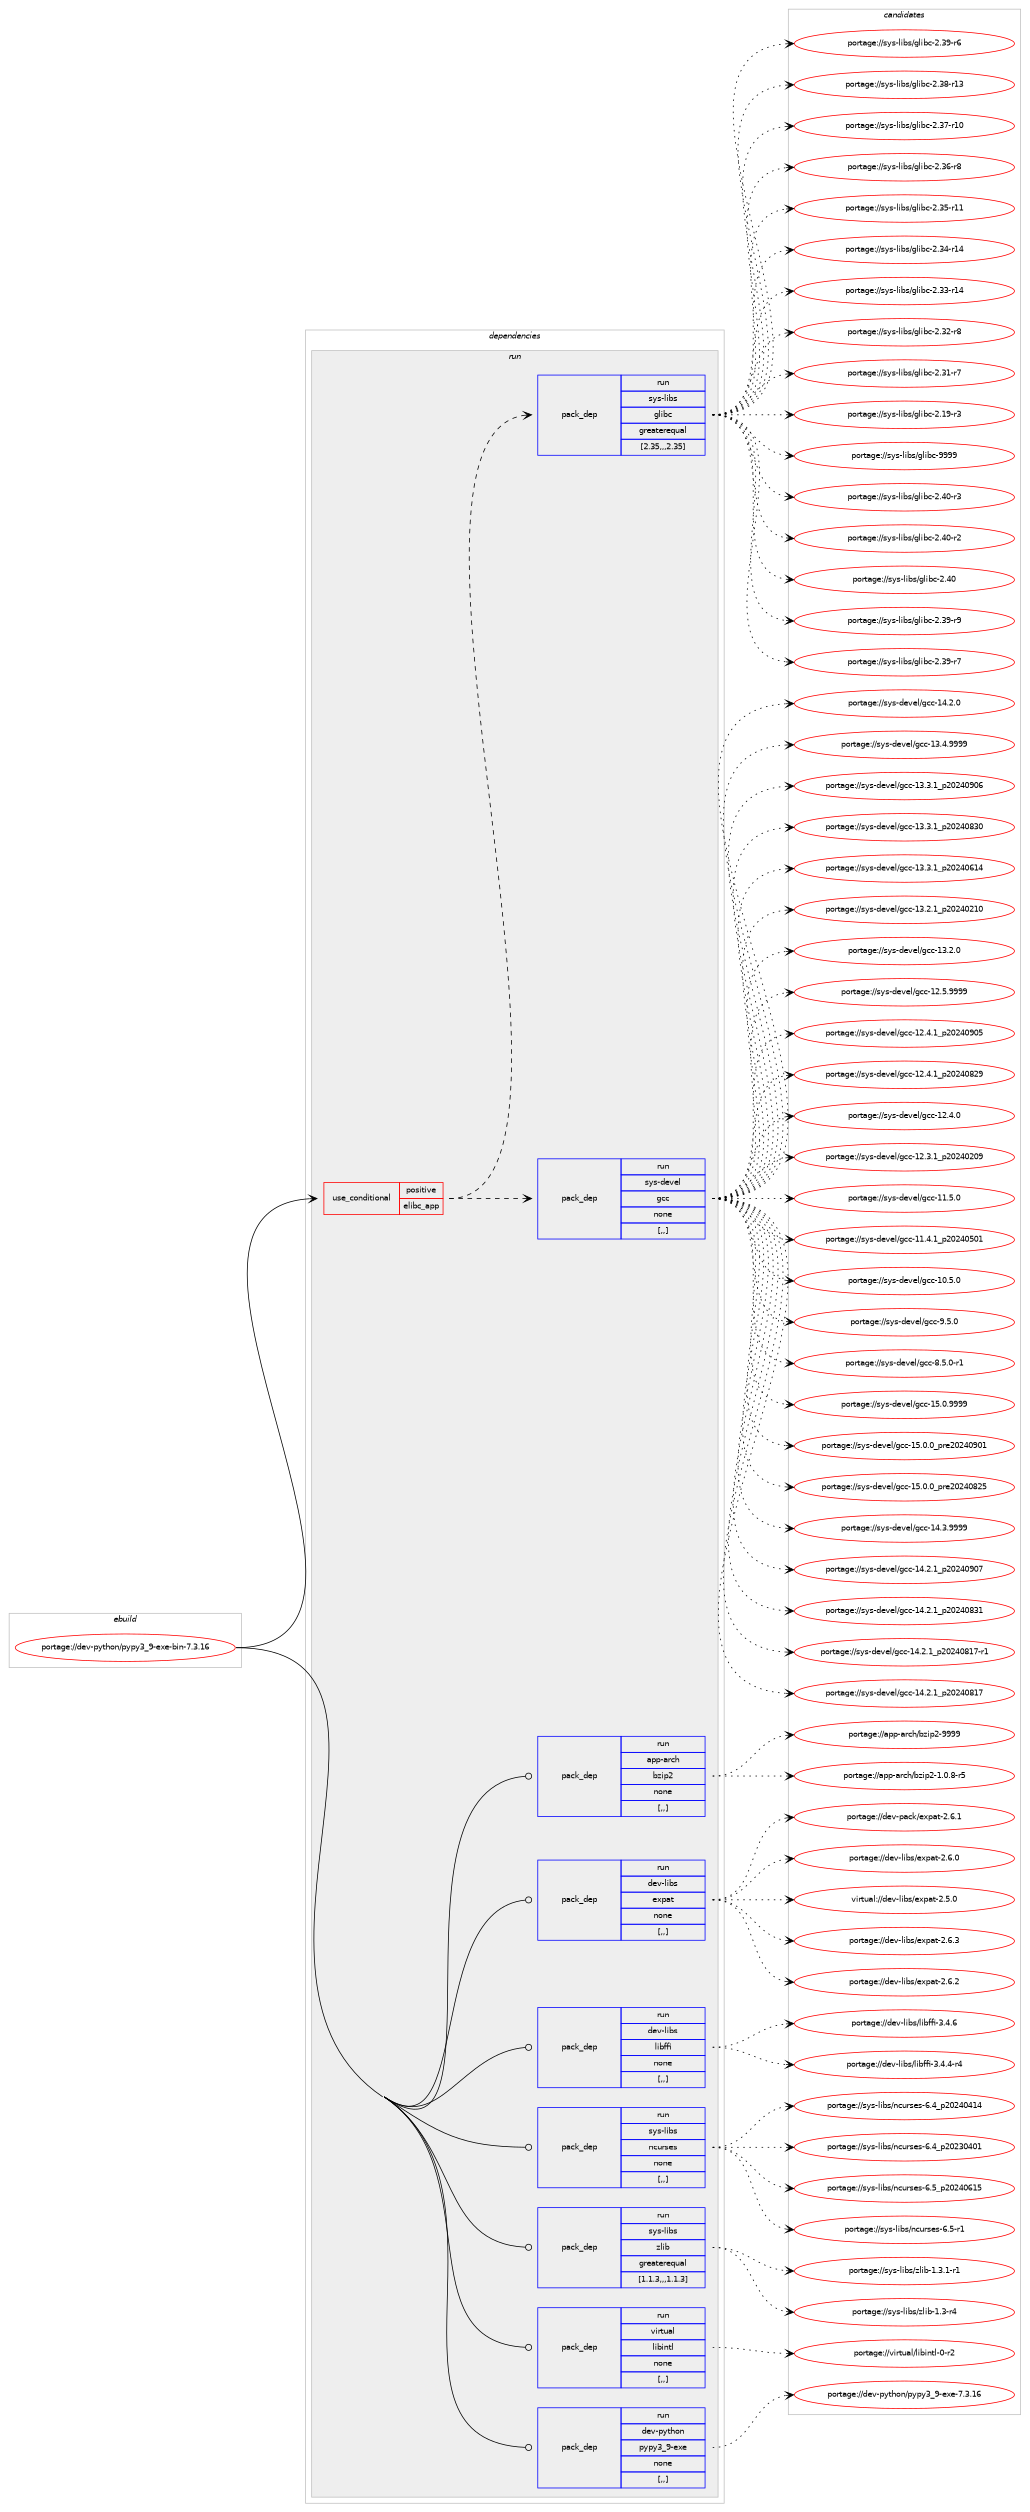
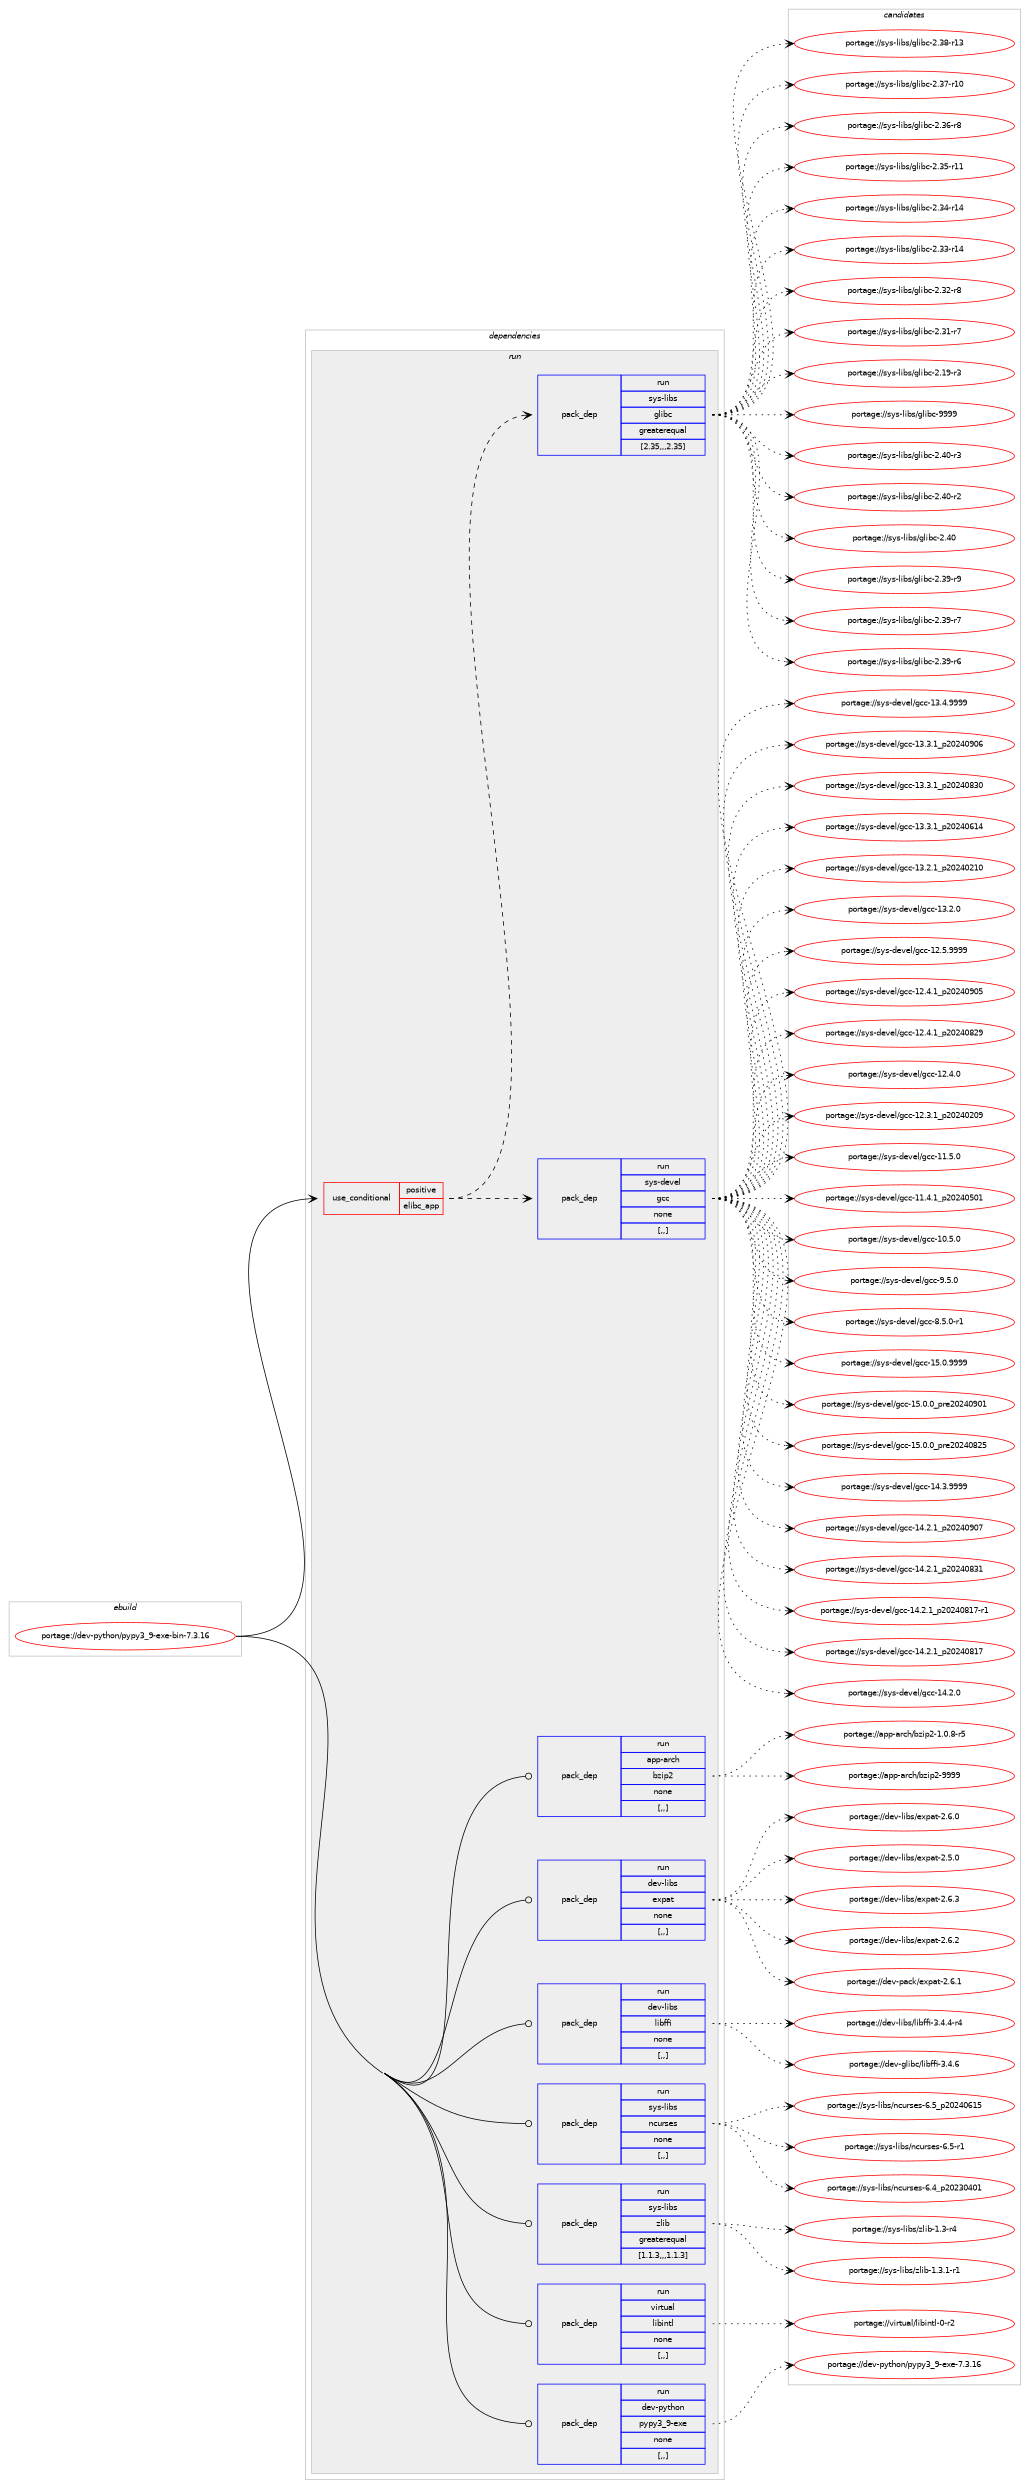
  digraph {
    compound=true
    concentrate=true
    fontname=Helvetica
    fontsize=10
    newrank=true
    rankdir=LR
    ranksep=1.5
    node [color=red fontname=Helvetica fontsize=10]
    edge [arrowhead=vee headport=w style=dotted tailport=e weight=100]
    n1 [label="portage://dev-python/pypy3_9-exe-bin-7.3.16" width=4]
    n2 [color=blue label=<<TABLE BORDER="0" CELLBORDER="1" CELLSPACING="0" CELLPADDING="4" WIDTH="220"><TR><TD ROWSPAN="6" CELLPADDING="30">pack_dep</TD></TR><TR><TD WIDTH="110">run</TD></TR><TR><TD>sys-devel</TD></TR><TR><TD>gcc</TD></TR><TR><TD>none</TD></TR><TR><TD>[,,]</TD></TR></TABLE>> shape=none]
    n3 [color=blue label=<<TABLE BORDER="0" CELLBORDER="1" CELLSPACING="0" CELLPADDING="4" WIDTH="220"><TR><TD ROWSPAN="6" CELLPADDING="30">pack_dep</TD></TR><TR><TD WIDTH="110">run</TD></TR><TR><TD>sys-libs</TD></TR><TR><TD>glibc</TD></TR><TR><TD>greaterequal</TD></TR><TR><TD>[2.35,,,2.35]</TD></TR></TABLE>> shape=none]
    n4 [label=<<TABLE BORDER="0" CELLBORDER="1" CELLSPACING="0" CELLPADDING="4"><TR><TD ROWSPAN="3" CELLPADDING="10">use_conditional</TD></TR><TR><TD>positive</TD></TR><TR><TD>elibc_app</TD></TR></TABLE>> shape=none]
    n5 [color=blue label=<<TABLE BORDER="0" CELLBORDER="1" CELLSPACING="0" CELLPADDING="4" WIDTH="220"><TR><TD ROWSPAN="6" CELLPADDING="30">pack_dep</TD></TR><TR><TD WIDTH="110">run</TD></TR><TR><TD>app-arch</TD></TR><TR><TD>bzip2</TD></TR><TR><TD>none</TD></TR><TR><TD>[,,]</TD></TR></TABLE>> shape=none]
    n6 [color=blue label=<<TABLE BORDER="0" CELLBORDER="1" CELLSPACING="0" CELLPADDING="4" WIDTH="220"><TR><TD ROWSPAN="6" CELLPADDING="30">pack_dep</TD></TR><TR><TD WIDTH="110">run</TD></TR><TR><TD>dev-libs</TD></TR><TR><TD>expat</TD></TR><TR><TD>none</TD></TR><TR><TD>[,,]</TD></TR></TABLE>> shape=none]
    n7 [color=blue label=<<TABLE BORDER="0" CELLBORDER="1" CELLSPACING="0" CELLPADDING="4" WIDTH="220"><TR><TD ROWSPAN="6" CELLPADDING="30">pack_dep</TD></TR><TR><TD WIDTH="110">run</TD></TR><TR><TD>dev-libs</TD></TR><TR><TD>libffi</TD></TR><TR><TD>none</TD></TR><TR><TD>[,,]</TD></TR></TABLE>> shape=none]
    n8 [color=blue label=<<TABLE BORDER="0" CELLBORDER="1" CELLSPACING="0" CELLPADDING="4" WIDTH="220"><TR><TD ROWSPAN="6" CELLPADDING="30">pack_dep</TD></TR><TR><TD WIDTH="110">run</TD></TR><TR><TD>sys-libs</TD></TR><TR><TD>ncurses</TD></TR><TR><TD>none</TD></TR><TR><TD>[,,]</TD></TR></TABLE>> shape=none]
    n9 [color=blue label=<<TABLE BORDER="0" CELLBORDER="1" CELLSPACING="0" CELLPADDING="4" WIDTH="220"><TR><TD ROWSPAN="6" CELLPADDING="30">pack_dep</TD></TR><TR><TD WIDTH="110">run</TD></TR><TR><TD>sys-libs</TD></TR><TR><TD>zlib</TD></TR><TR><TD>greaterequal</TD></TR><TR><TD>[1.1.3,,,1.1.3]</TD></TR></TABLE>> shape=none]
    n10 [color=blue label=<<TABLE BORDER="0" CELLBORDER="1" CELLSPACING="0" CELLPADDING="4" WIDTH="220"><TR><TD ROWSPAN="6" CELLPADDING="30">pack_dep</TD></TR><TR><TD WIDTH="110">run</TD></TR><TR><TD>virtual</TD></TR><TR><TD>libintl</TD></TR><TR><TD>none</TD></TR><TR><TD>[,,]</TD></TR></TABLE>> shape=none]
    n11 [color=blue label=<<TABLE BORDER="0" CELLBORDER="1" CELLSPACING="0" CELLPADDING="4" WIDTH="220"><TR><TD ROWSPAN="6" CELLPADDING="30">pack_dep</TD></TR><TR><TD WIDTH="110">run</TD></TR><TR><TD>dev-python</TD></TR><TR><TD>pypy3_9-exe</TD></TR><TR><TD>none</TD></TR><TR><TD>[,,]</TD></TR></TABLE>> shape=none]
    n12 [label="portage://sys-devel/gcc-15.0.9999" width=4]
    n13 [label="portage://sys-devel/gcc-15.0.0_pre20240901" width=4]
    n14 [label="portage://sys-devel/gcc-15.0.0_pre20240825" width=4]
    n15 [label="portage://sys-devel/gcc-14.3.9999" width=4]
    n16 [label="portage://sys-devel/gcc-14.2.1_p20240907" width=4]
    n17 [label="portage://sys-devel/gcc-14.2.1_p20240831" width=4]
    n18 [label="portage://sys-devel/gcc-14.2.1_p20240817-r1" width=4]
    n19 [label="portage://sys-devel/gcc-14.2.1_p20240817" width=4]
    n20 [label="portage://sys-devel/gcc-14.2.0" width=4]
    n21 [label="portage://sys-devel/gcc-13.4.9999" width=4]
    n22 [label="portage://sys-devel/gcc-13.3.1_p20240906" width=4]
    n23 [label="portage://sys-devel/gcc-13.3.1_p20240830" width=4]
    n24 [label="portage://sys-devel/gcc-13.3.1_p20240614" width=4]
    n25 [label="portage://sys-devel/gcc-13.2.1_p20240210" width=4]
    n26 [label="portage://sys-devel/gcc-13.2.0" width=4]
    n27 [label="portage://sys-devel/gcc-12.5.9999" width=4]
    n28 [label="portage://sys-devel/gcc-12.4.1_p20240905" width=4]
    n29 [label="portage://sys-devel/gcc-12.4.1_p20240829" width=4]
    n30 [label="portage://sys-devel/gcc-12.4.0" width=4]
    n31 [label="portage://sys-devel/gcc-12.3.1_p20240209" width=4]
    n32 [label="portage://sys-devel/gcc-11.5.0" width=4]
    n33 [label="portage://sys-devel/gcc-11.4.1_p20240501" width=4]
    n34 [label="portage://sys-devel/gcc-10.5.0" width=4]
    n35 [label="portage://sys-devel/gcc-9.5.0" width=4]
    n36 [label="portage://sys-devel/gcc-8.5.0-r1" width=4]
    n37 [label="portage://sys-libs/glibc-9999" width=4]
    n38 [label="portage://sys-libs/glibc-2.40-r3" width=4]
    n39 [label="portage://sys-libs/glibc-2.40-r2" width=4]
    n40 [label="portage://sys-libs/glibc-2.40" width=4]
    n41 [label="portage://sys-libs/glibc-2.39-r9" width=4]
    n42 [label="portage://sys-libs/glibc-2.39-r7" width=4]
    n43 [label="portage://sys-libs/glibc-2.39-r6" width=4]
    n44 [label="portage://sys-libs/glibc-2.38-r13" width=4]
    n45 [label="portage://sys-libs/glibc-2.37-r10" width=4]
    n46 [label="portage://sys-libs/glibc-2.36-r8" width=4]
    n47 [label="portage://sys-libs/glibc-2.35-r11" width=4]
    n48 [label="portage://sys-libs/glibc-2.34-r14" width=4]
    n49 [label="portage://sys-libs/glibc-2.33-r14" width=4]
    n50 [label="portage://sys-libs/glibc-2.32-r8" width=4]
    n51 [label="portage://sys-libs/glibc-2.31-r7" width=4]
    n52 [label="portage://sys-libs/glibc-2.19-r3" width=4]
    n53 [label="portage://app-arch/bzip2-9999" width=4]
    n54 [label="portage://app-arch/bzip2-1.0.8-r5" width=4]
    n55 [label="portage://dev-libs/expat-2.6.3" width=4]
    n56 [label="portage://dev-libs/expat-2.6.2" width=4]
    n57 [label="portage://dev-pack/expat-2.6.1" width=4]
    n58 [label="portage://dev-libs/expat-2.6.0" width=4]
-   n59 [label="virtual://dev-libs/expat-2.5.0" width=4]
-   n60 [label="portage://dev-libs/libffi-3.4.6" width=4]
+   n59 [label="portage://dev-libs/expat-2.5.0" width=4]
+   n60 [label="portage://dev-glibc/libffi-3.4.6" width=4]
    n61 [label="portage://dev-libs/libffi-3.4.4-r4" width=4]
    n62 [label="portage://sys-libs/ncurses-6.5_p20240615" width=4]
    n63 [label="portage://sys-libs/ncurses-6.5-r1" width=4]
-   n64 [label="portage://sys-libs/ncurses-6.4_p20240414" width=4]
    n65 [label="portage://sys-libs/ncurses-6.4_p20230401" width=4]
    n66 [label="portage://sys-libs/zlib-1.3.1-r1" width=4]
    n67 [label="portage://sys-libs/zlib-1.3-r4" width=4]
    n68 [label="portage://virtual/libintl-0-r2" width=4]
    n69 [label="portage://dev-python/pypy3_9-exe-7.3.16" width=4]
    subgraph cluster_1 {
      color=gray
      label=<<i>ebuild</i>>
      n1
    }
    subgraph cluster_2 {
      color=gray
      label=<<i>dependencies</i>>
      subgraph cluster_3 {
        color=gray
        fillcolor="#eeeeee"
        label=<<i>compile</i>>
        style=filled
      }
      subgraph cluster_4 {
        color=gray
        fillcolor="#eeeeee"
        label=<<i>compile and run</i>>
        style=filled
      }
      subgraph cluster_5 {
        color=gray
        fillcolor="#eeeeee"
        label=<<i>run</i>>
        style=filled
        subgraph sub_6 {
          color=gray
          fillcolor="#eeeeee"
          label=<<i>run</i>>
          style=filled
          n4
          subgraph sub_7 {
            color=gray
            fillcolor="#eeeeee"
            label=<<i>run</i>>
            style=filled
            n2
          }
          subgraph sub_8 {
            color=gray
            fillcolor="#eeeeee"
            label=<<i>run</i>>
            style=filled
            n3
          }
        }
        subgraph sub_9 {
          color=gray
          fillcolor="#eeeeee"
          label=<<i>run</i>>
          style=filled
          n5
        }
        subgraph sub_10 {
          color=gray
          fillcolor="#eeeeee"
          label=<<i>run</i>>
          style=filled
          n6
        }
        subgraph sub_11 {
          color=gray
          fillcolor="#eeeeee"
          label=<<i>run</i>>
          style=filled
          n7
        }
        subgraph sub_12 {
          color=gray
          fillcolor="#eeeeee"
          label=<<i>run</i>>
          style=filled
          n8
        }
        subgraph sub_13 {
          color=gray
          fillcolor="#eeeeee"
          label=<<i>run</i>>
          style=filled
          n9
        }
        subgraph sub_14 {
          color=gray
          fillcolor="#eeeeee"
          label=<<i>run</i>>
          style=filled
          n10
        }
        subgraph sub_15 {
          color=gray
          fillcolor="#eeeeee"
          label=<<i>run</i>>
          style=filled
          n11
        }
      }
    }
    subgraph cluster_16 {
      color=gray
      label=<<i>candidates</i>>
      rank=same
      subgraph sub_17 {
        color=black
        label=<<i>candidates</i>>
        nodesep=1
        rank=same
        n12
        n13
        n14
        n15
        n16
        n17
        n18
        n19
        n20
        n21
        n22
        n23
        n24
        n25
        n26
        n27
        n28
        n29
        n30
        n31
        n32
        n33
        n34
        n35
        n36
      }
      subgraph sub_18 {
        color=black
        label=<<i>candidates</i>>
        nodesep=1
        rank=same
        n37
        n38
        n39
        n40
        n41
        n42
        n43
        n44
        n45
        n46
        n47
        n48
        n49
        n50
        n51
        n52
      }
      subgraph sub_19 {
        color=black
        label=<<i>candidates</i>>
        nodesep=1
        rank=same
        n53
        n54
      }
      subgraph sub_20 {
        color=black
        label=<<i>candidates</i>>
        nodesep=1
        rank=same
        n55
        n56
        n57
        n58
        n59
      }
      subgraph sub_21 {
        color=black
        label=<<i>candidates</i>>
        nodesep=1
        rank=same
        n60
        n61
      }
      subgraph sub_22 {
        color=black
        label=<<i>candidates</i>>
        nodesep=1
        rank=same
        n62
        n63
-       n64
        n65
      }
      subgraph sub_23 {
        color=black
        label=<<i>candidates</i>>
        nodesep=1
        rank=same
        n66
        n67
      }
      subgraph sub_24 {
        color=black
        label=<<i>candidates</i>>
        nodesep=1
        rank=same
        n68
      }
      subgraph sub_25 {
        color=black
        label=<<i>candidates</i>>
        nodesep=1
        rank=same
        n69
      }
    }
    n1 -> n4 [style=solid weight=20]
    n1 -> n5 [arrowhead=odot style=solid weight=20]
    n1 -> n6 [arrowhead=odot style=solid weight=20]
    n1 -> n7 [arrowhead=odot style=solid weight=20]
    n1 -> n8 [arrowhead=odot style=solid weight=20]
    n1 -> n9 [arrowhead=odot style=solid weight=20]
    n1 -> n10 [arrowhead=odot style=solid weight=20]
    n1 -> n11 [arrowhead=odot style=solid weight=20]
    n2 -> n12
    n2 -> n13
    n2 -> n14
    n2 -> n15
    n2 -> n16
    n2 -> n17
    n2 -> n18
    n2 -> n19
    n2 -> n20
    n2 -> n21
    n2 -> n22
    n2 -> n23
    n2 -> n24
    n2 -> n25
    n2 -> n26
    n2 -> n27
    n2 -> n28
    n2 -> n29
    n2 -> n30
    n2 -> n31
    n2 -> n32
    n2 -> n33
    n2 -> n34
    n2 -> n35
    n2 -> n36
    n3 -> n37
    n3 -> n38
    n3 -> n39
    n3 -> n40
    n3 -> n41
    n3 -> n42
    n3 -> n43
    n3 -> n44
    n3 -> n45
    n3 -> n46
    n3 -> n47
    n3 -> n48
    n3 -> n49
    n3 -> n50
    n3 -> n51
    n3 -> n52
    n4 -> n2 [style=dashed weight=20]
    n4 -> n3 [style=dashed weight=20]
    n5 -> n53
    n5 -> n54
    n6 -> n55
    n6 -> n56
    n6 -> n57
    n6 -> n58
    n6 -> n59
    n7 -> n60
    n7 -> n61
    n8 -> n62
    n8 -> n63
-   n8 -> n64
    n8 -> n65
    n9 -> n66
    n9 -> n67
    n10 -> n68
    n11 -> n69
  }
